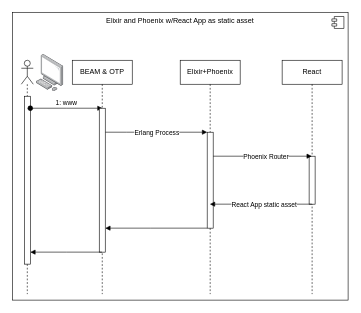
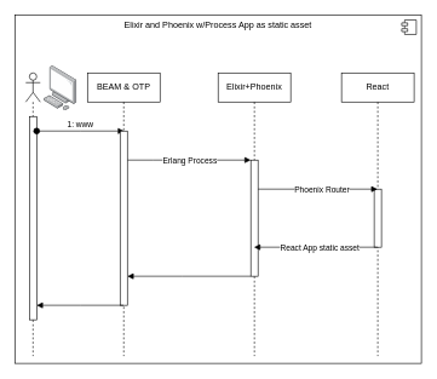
  <mxCell id="0" />
  <mxCell id="1" parent="0" />
  <mxCell id="2" value="" style="html=1;dropTarget=0;whiteSpace=wrap;align=center;" vertex="1" parent="1"><mxGeometry x="20" y="20" width="560" height="480" as="geometry" /></mxCell>
  <mxCell id="3" value="" style="shape=module;jettyWidth=8;jettyHeight=4;" vertex="1" parent="2"><mxGeometry x="1" width="20" height="20" relative="1" as="geometry"><mxPoint x="-27" y="7" as="offset" /></mxGeometry></mxCell>
  <mxCell id="4" value="Elixir+Phoenix" style="shape=umlLifeline;perimeter=lifelinePerimeter;whiteSpace=wrap;html=1;container=0;dropTarget=0;collapsible=0;recursiveResize=0;outlineConnect=0;portConstraint=eastwest;newEdgeStyle={&quot;edgeStyle&quot;:&quot;elbowEdgeStyle&quot;,&quot;elbow&quot;:&quot;vertical&quot;,&quot;curved&quot;:0,&quot;rounded&quot;:0};" parent="1" vertex="1"><mxGeometry x="300" y="100" width="100" height="390" as="geometry" /></mxCell>
  <mxCell id="5" value="" style="html=1;points=[];perimeter=orthogonalPerimeter;outlineConnect=0;targetShapes=umlLifeline;portConstraint=eastwest;newEdgeStyle={&quot;edgeStyle&quot;:&quot;elbowEdgeStyle&quot;,&quot;elbow&quot;:&quot;vertical&quot;,&quot;curved&quot;:0,&quot;rounded&quot;:0};" parent="4" vertex="1"><mxGeometry x="45" y="120" width="10" height="160" as="geometry" /></mxCell>
  <mxCell id="6" value="" style="html=1;verticalAlign=bottom;endArrow=block;edgeStyle=elbowEdgeStyle;elbow=horizontal;curved=0;rounded=0;" parent="1" source="19" target="5" edge="1"><mxGeometry relative="1" as="geometry"><mxPoint x="275" y="200" as="sourcePoint" /><Array as="points"><mxPoint x="210" y="220" /><mxPoint x="260" y="190" /></Array></mxGeometry></mxCell>
  <mxCell id="7" value="Erlang Process" style="edgeLabel;html=1;align=center;verticalAlign=middle;resizable=0;points=[];" vertex="1" connectable="0" parent="6"><mxGeometry x="-0.224" y="1" relative="1" as="geometry"><mxPoint x="19" y="1" as="offset" /></mxGeometry></mxCell>
  <mxCell id="8" value="React" style="shape=umlLifeline;perimeter=lifelinePerimeter;whiteSpace=wrap;html=1;container=0;dropTarget=0;collapsible=0;recursiveResize=0;outlineConnect=0;portConstraint=eastwest;newEdgeStyle={&quot;edgeStyle&quot;:&quot;elbowEdgeStyle&quot;,&quot;elbow&quot;:&quot;vertical&quot;,&quot;curved&quot;:0,&quot;rounded&quot;:0};" vertex="1" parent="1"><mxGeometry x="470" y="100" width="100" height="390" as="geometry" /></mxCell>
  <mxCell id="9" value="" style="html=1;points=[];perimeter=orthogonalPerimeter;outlineConnect=0;targetShapes=umlLifeline;portConstraint=eastwest;newEdgeStyle={&quot;edgeStyle&quot;:&quot;elbowEdgeStyle&quot;,&quot;elbow&quot;:&quot;vertical&quot;,&quot;curved&quot;:0,&quot;rounded&quot;:0};" vertex="1" parent="8"><mxGeometry x="45" y="160" width="10" height="80" as="geometry" /></mxCell>
  <mxCell id="10" value="" style="shape=umlLifeline;perimeter=lifelinePerimeter;whiteSpace=wrap;html=1;container=1;dropTarget=0;collapsible=0;recursiveResize=0;outlineConnect=0;portConstraint=eastwest;newEdgeStyle={&quot;curved&quot;:0,&quot;rounded&quot;:0};participant=umlActor;" vertex="1" parent="1"><mxGeometry x="35" y="100" width="20" height="390" as="geometry" /></mxCell>
  <mxCell id="11" value="" style="html=1;points=[[0,0,0,0,5],[0,1,0,0,-5],[1,0,0,0,5],[1,1,0,0,-5]];perimeter=orthogonalPerimeter;outlineConnect=0;targetShapes=umlLifeline;portConstraint=eastwest;newEdgeStyle={&quot;curved&quot;:0,&quot;rounded&quot;:0};" vertex="1" parent="1"><mxGeometry x="40" y="160" width="10" height="280" as="geometry" /></mxCell>
  <mxCell id="12" value="1: www" style="html=1;verticalAlign=bottom;startArrow=oval;endArrow=block;startSize=8;edgeStyle=elbowEdgeStyle;elbow=horizontal;curved=0;rounded=0;" parent="1" edge="1"><mxGeometry relative="1" as="geometry"><mxPoint x="50" y="180" as="sourcePoint" /><mxPoint x="170.5" y="180" as="targetPoint" /></mxGeometry></mxCell>
  <mxCell id="13" value="" style="html=1;verticalAlign=bottom;endArrow=block;edgeStyle=elbowEdgeStyle;elbow=vertical;curved=0;rounded=0;" edge="1" parent="1" target="8"><mxGeometry relative="1" as="geometry"><mxPoint x="355" y="260" as="sourcePoint" /><Array as="points"><mxPoint x="440" y="260" /></Array><mxPoint x="490" y="260" as="targetPoint" /></mxGeometry></mxCell>
  <mxCell id="14" value="Phoenix Router" style="edgeLabel;html=1;align=center;verticalAlign=middle;resizable=0;points=[];" vertex="1" connectable="0" parent="13"><mxGeometry x="-0.1" y="-1" relative="1" as="geometry"><mxPoint x="13" y="-1" as="offset" /></mxGeometry></mxCell>
  <mxCell id="15" value="" style="html=1;verticalAlign=bottom;endArrow=block;edgeStyle=elbowEdgeStyle;elbow=vertical;curved=0;rounded=0;" edge="1" parent="1" source="8" target="4"><mxGeometry relative="1" as="geometry"><mxPoint x="500" y="340" as="sourcePoint" /><Array as="points"><mxPoint x="415" y="340" /></Array><mxPoint x="380" y="340" as="targetPoint" /></mxGeometry></mxCell>
  <mxCell id="16" value="React App static asset" style="edgeLabel;html=1;align=center;verticalAlign=middle;resizable=0;points=[];" vertex="1" connectable="0" parent="15"><mxGeometry x="0.235" y="-3" relative="1" as="geometry"><mxPoint x="25" y="3" as="offset" /></mxGeometry></mxCell>
  <mxCell id="17" value="" style="group" vertex="1" connectable="0" parent="1"><mxGeometry x="120" y="100" width="100" height="390" as="geometry" /></mxCell>
  <mxCell id="18" value="BEAM &amp;amp; OTP" style="shape=umlLifeline;perimeter=lifelinePerimeter;whiteSpace=wrap;html=1;container=0;dropTarget=0;collapsible=0;recursiveResize=0;outlineConnect=0;portConstraint=eastwest;newEdgeStyle={&quot;edgeStyle&quot;:&quot;elbowEdgeStyle&quot;,&quot;elbow&quot;:&quot;vertical&quot;,&quot;curved&quot;:0,&quot;rounded&quot;:0};" parent="17" vertex="1"><mxGeometry width="100" height="390" as="geometry" /></mxCell>
  <mxCell id="19" value="" style="html=1;points=[];perimeter=orthogonalPerimeter;outlineConnect=0;targetShapes=umlLifeline;portConstraint=eastwest;newEdgeStyle={&quot;edgeStyle&quot;:&quot;elbowEdgeStyle&quot;,&quot;elbow&quot;:&quot;vertical&quot;,&quot;curved&quot;:0,&quot;rounded&quot;:0};" parent="17" vertex="1"><mxGeometry x="45" y="80" width="10" height="240" as="geometry" /></mxCell>
  <mxCell id="20" value="" style="html=1;verticalAlign=bottom;endArrow=block;edgeStyle=elbowEdgeStyle;elbow=vertical;curved=0;rounded=0;" edge="1" parent="1" source="5" target="19"><mxGeometry relative="1" as="geometry"><mxPoint x="334.5" y="380" as="sourcePoint" /><Array as="points"><mxPoint x="250" y="380" /></Array><mxPoint x="250" y="380" as="targetPoint" /></mxGeometry></mxCell>
  <mxCell id="21" value="" style="html=1;verticalAlign=bottom;endArrow=block;edgeStyle=elbowEdgeStyle;elbow=vertical;curved=0;rounded=0;" edge="1" parent="1" source="18" target="11"><mxGeometry relative="1" as="geometry"><mxPoint x="150" y="420" as="sourcePoint" /><Array as="points"><mxPoint x="110" y="420" /></Array><mxPoint x="80" y="420" as="targetPoint" /></mxGeometry></mxCell>
  <mxCell id="22" value="" style="image;points=[];aspect=fixed;html=1;align=center;shadow=0;dashed=0;image=img/lib/allied_telesis/computer_and_terminals/Personal_Computer.svg;" vertex="1" parent="1"><mxGeometry x="60" y="90" width="45.6" height="61.8" as="geometry" /></mxCell>
- <mxCell id="23" value="Elixir and Phoenix w/React App as static asset" style="text;html=1;strokeColor=none;fillColor=none;align=center;verticalAlign=middle;whiteSpace=wrap;rounded=0;" vertex="1" parent="1"><mxGeometry x="60" y="20" width="480" height="30" as="geometry" /></mxCell>
+ <mxCell id="23" value="Elixir and Phoenix w/Process App as static asset" style="text;html=1;strokeColor=none;fillColor=none;align=center;verticalAlign=middle;whiteSpace=wrap;rounded=0;" vertex="1" parent="1"><mxGeometry x="60" y="20" width="480" height="30" as="geometry" /></mxCell>
